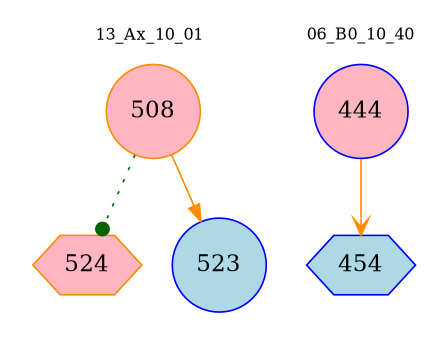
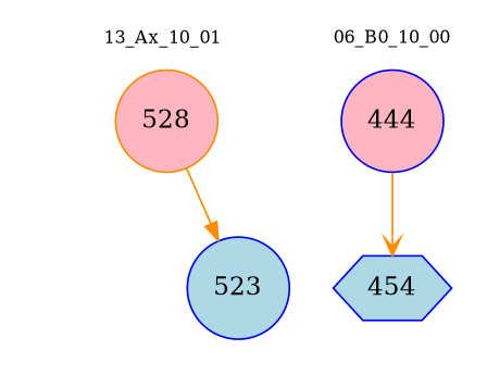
  digraph {
    node [color=blue fillcolor=lightpink shape=circle style=filled]
    edge [color=darkorange style=solid]
-   n1 [color=darkorange label=508]
-   n2 [color=darkorange label=524 shape=hexagon]
+   n1 [color=darkorange label=528]
    n3 [fillcolor=lightblue label=523]
    n4 [label=444]
    n5 [fillcolor=lightblue label=454 shape=hexagon]
    subgraph cluster_1 {
      color=white
      fontsize=10
      label="13_Ax_10_01"
      n1
-     n2
      n3
    }
    subgraph cluster_2 {
      color=white
      fontsize=10
-     label="06_B0_10_40"
+     label="06_B0_10_00"
      n4
      n5
    }
-   n1 -> n2 [arrowhead=dot color=darkgreen style=dotted]
    n1 -> n3 [arrowhead=normal]
    n4 -> n5 [arrowhead=vee]
  }
